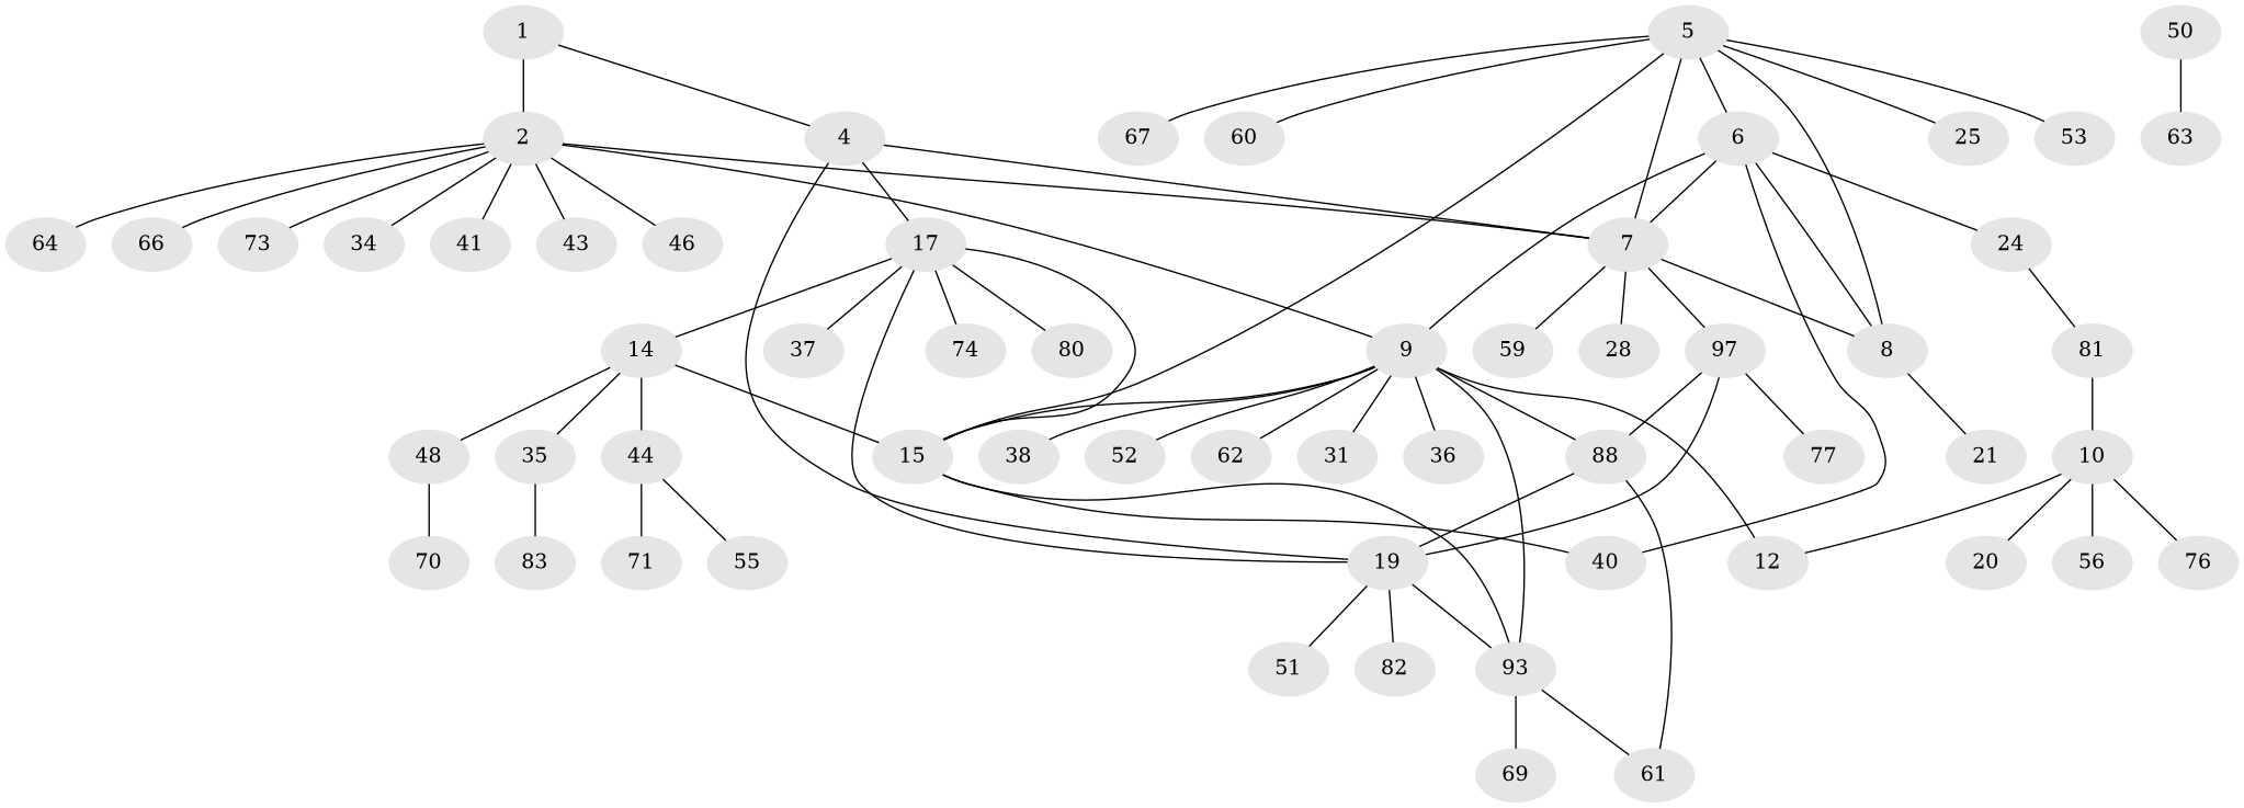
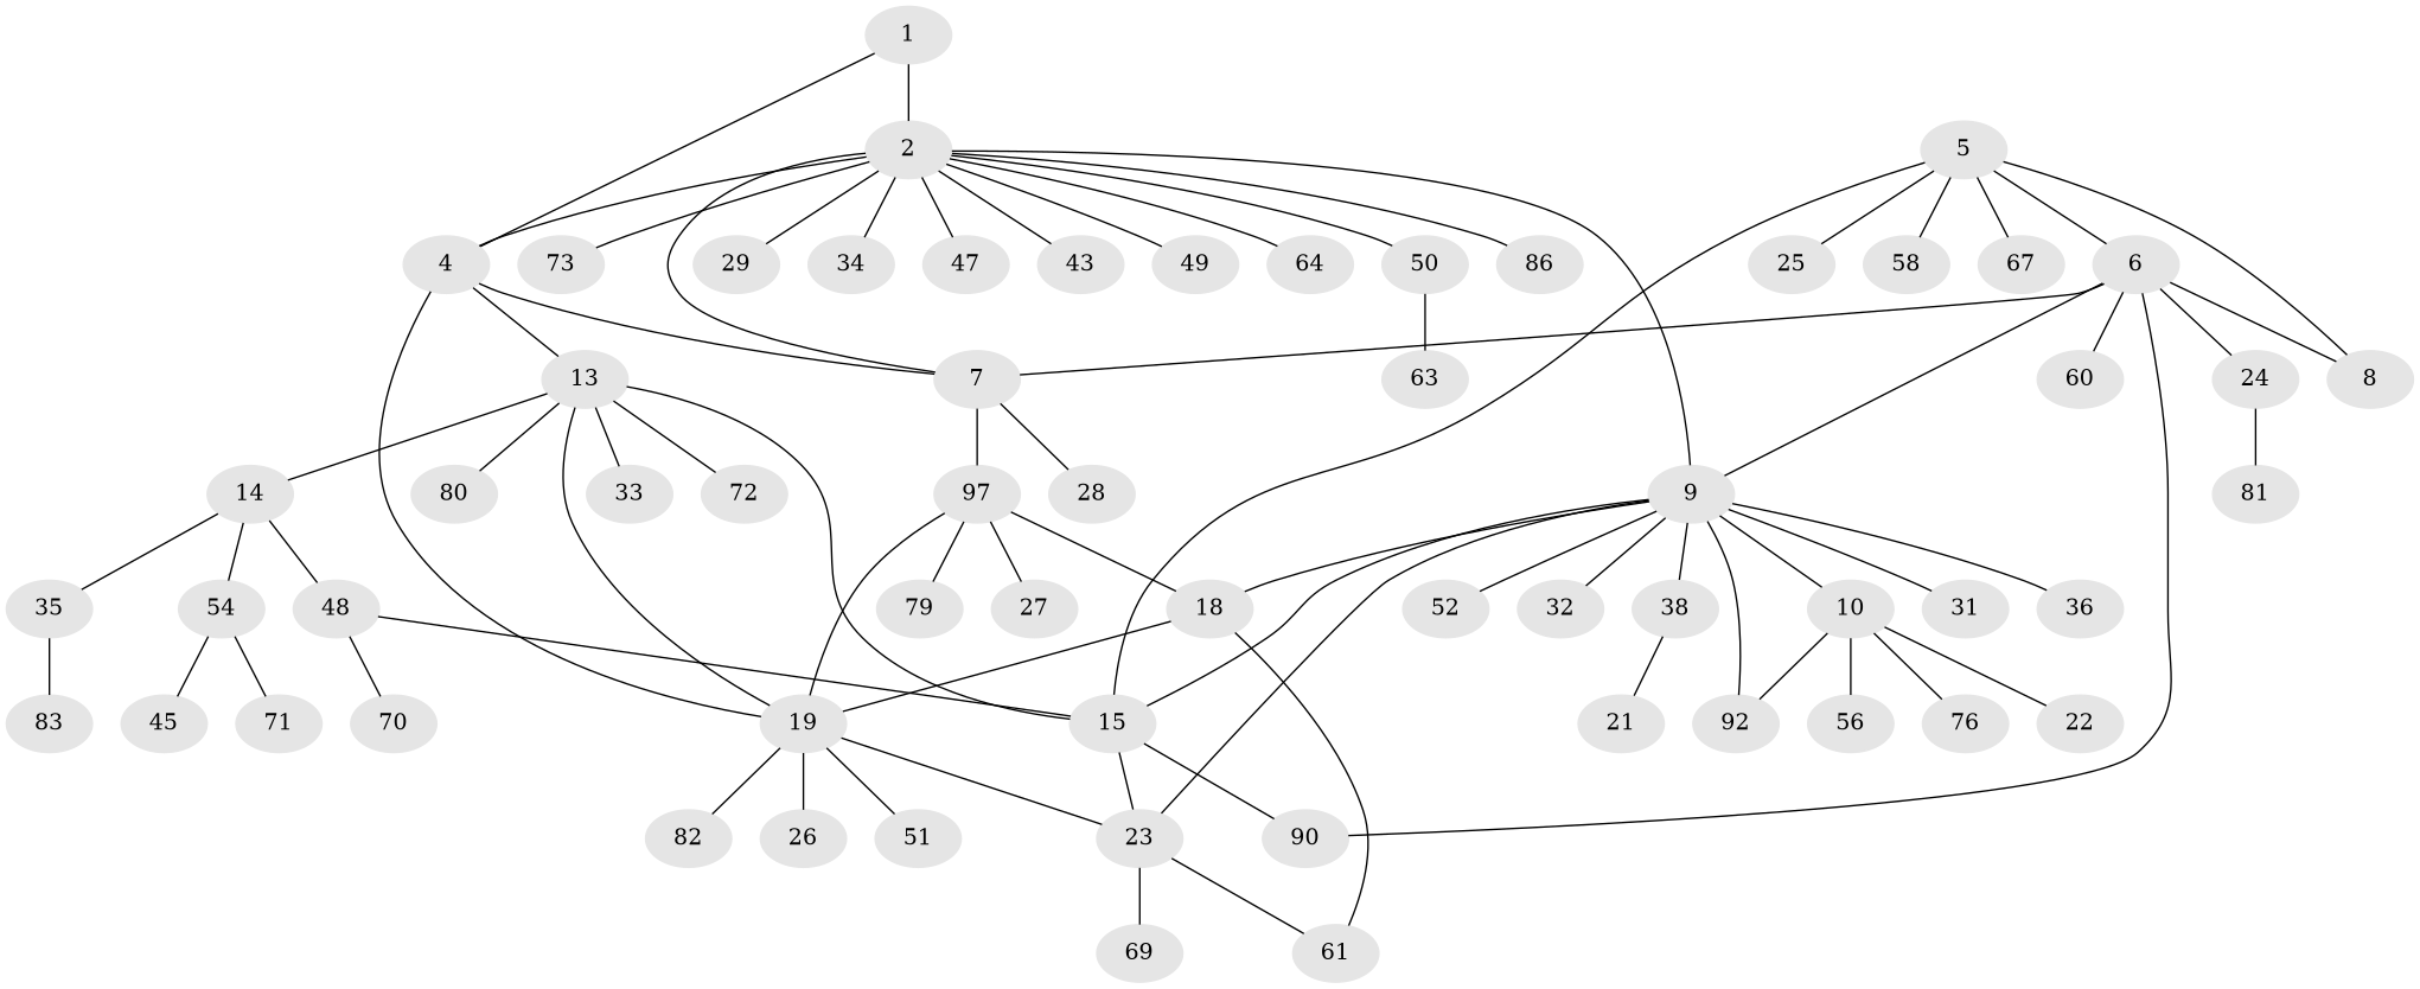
  graph {
    node [color=gray90 style=filled]
    2 [super="+3"]
    4 [super="+39"]
    7
    9 [super="+11"]
+   29 [super="+47"]
    34
-   41
+   41 [label=47]
    43
-   46 [super="+74"]
+   46 [super="+74" label=49]
    50
    64
-   66 [super="+78"]
+   66 [super="+78" label=86]
    73
    1
-   13 [super="+32" label=17]
+   13 [super="+32"]
    19 [super="+30"]
    8 [super="+33"]
    n18 [label=97 super="+75"]
    28
-   59
    15 [super="+16"]
    10 [super="+65"]
-   12
-   18 [super="+20" label=88]
-   23 [super="+54" label=93]
+   12 [label=92]
+   18 [super="+20"]
+   23 [super="+54"]
    31
    36
    38
    52
-   62
+   62 [label=32]
    63
    14 [super="+58"]
-   37
-   72 [label=74]
+   37 [label=33]
+   72
    80
+   26
    51
    82
    5 [super="+57"]
    6 [super="+49"]
    25 [super="+42"]
-   53
+   53 [label=58]
    67
    24 [super="+27"]
-   40
+   40 [label=90]
    60
    21
    81
-   77
-   22 [label=20]
+   77 [label=27]
+   79
+   22
    56
    76
    61 [super="+68"]
    69
    35
-   44 [super="+45"]
+   44 [super="+45" label=54]
    48
    83
-   55
+   55 [label=45]
    71
    70
+   2 -- 4 [weight=2]
    2 -- 7
    2 -- 9
+   2 -- 29
    2 -- 34
    2 -- 41
    2 -- 43
    2 -- 46
+   2 -- 50
    2 -- 64
    2 -- 66
    2 -- 73
    4 -- 7
    4 -- 13
    4 -- 19
-   7 -- 8
    7 -- n18
    7 -- 28
-   7 -- 59
    9 -- 15
-   81 -- 10 [weight=2]
+   9 -- 10 [weight=2]
    9 -- 12 [weight=2]
    9 -- 18
    9 -- 23
    9 -- 31
    9 -- 36
    9 -- 38
    9 -- 52
    9 -- 62
    50 -- 63
    1 -- 2 [weight=2]
    1 -- 4
    13 -- 19
    13 -- 15 [weight=2]
    13 -- 14
    13 -- 37
    13 -- 72
    13 -- 80
    19 -- 23
+   19 -- 26
    19 -- 51
    19 -- 82
-   8 -- 21
+   38 -- 21
    n18 -- 19
    n18 -- 18 [weight=2]
    n18 -- 77
+   n18 -- 79
    15 -- 23
    15 -- 40
    10 -- 12
    10 -- 22
    10 -- 56
    10 -- 76
    18 -- 19 [weight=2]
    18 -- 61
    23 -- 61
    23 -- 69
-   14 -- 15 [weight=2]
+   48 -- 15 [weight=2]
    14 -- 35
    14 -- 44
    14 -- 48
-   5 -- 7
    5 -- 8
    5 -- 15
    5 -- 6
    5 -- 25
    5 -- 53
    5 -- 67
    6 -- 7
    6 -- 9
    6 -- 8
    6 -- 24
    6 -- 40
-   5 -- 60
+   6 -- 60
    24 -- 81
    35 -- 83
    44 -- 55
    44 -- 71
    48 -- 70
  }
